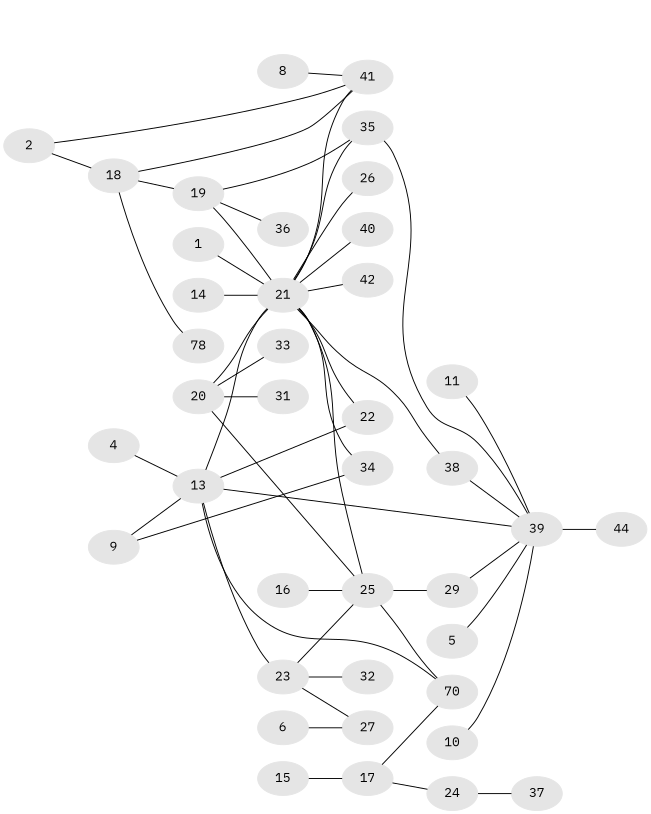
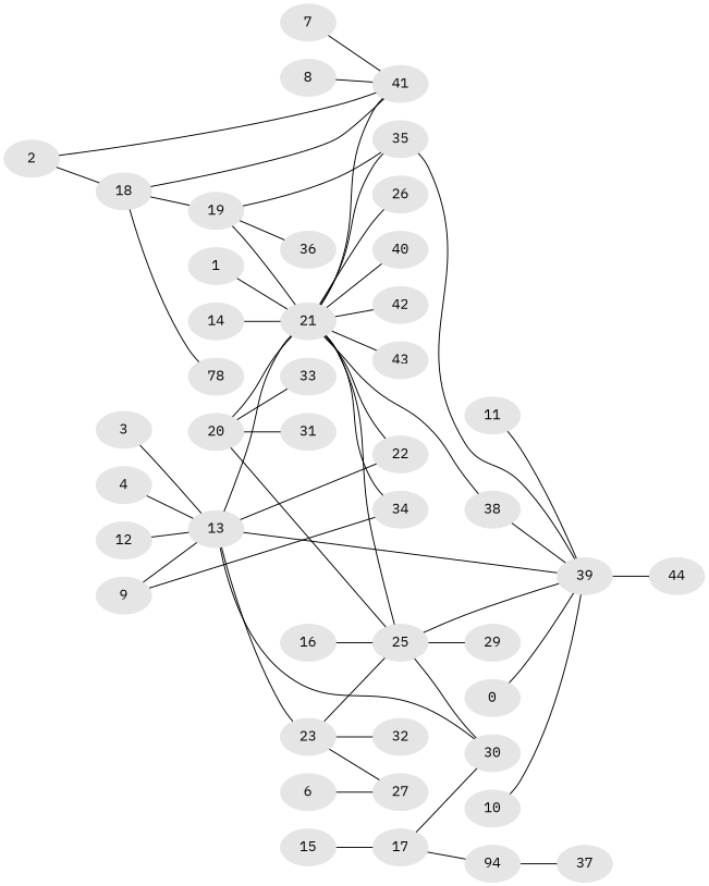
  graph {
    fontname="IBM Plex Mono"
    rankdir=LR
    node [color=gray90 fontname="IBM Plex Mono" style=filled]
    edge [fontname="IBM Plex Mono" weight=1.0]
    1
    21
    41
    22
    34
    25
    35
    26
    38
    40
    42
+   43
    2
    18
    19
    n16 [label=78]
+   3
    13
    39
    23
-   30 [label=70]
+   30
    4
-   5
+   5 [label=0]
    44
    6
    27
    32
+   7
    8
    9
    10
    11
+   12
    14
    15
    17
-   24
+   24 [label=94]
    16
    29
    37
    36
    20
    31
    33
    1 -- 21
    21 -- 41
    21 -- 22
    21 -- 34
    21 -- 25
    21 -- 35
    21 -- 26
    21 -- 38
    21 -- 40
    21 -- 42
-   29 -- 39
+   21 -- 43
+   25 -- 39
    25 -- 30
    25 -- 29
    35 -- 39
    38 -- 39
    2 -- 41
    2 -- 18
    18 -- 41
    18 -- 19
    18 -- n16
    19 -- 21
    19 -- 35
    19 -- 36
+   3 -- 13
    13 -- 21 [weight=2.0]
    13 -- 22
    13 -- 39
    13 -- 23
    13 -- 30
    39 -- 44
    23 -- 25
    23 -- 27
    23 -- 32
    4 -- 13
    5 -- 39
    6 -- 27
+   7 -- 41
    8 -- 41
    9 -- 34
    9 -- 13
    10 -- 39
    11 -- 39
+   12 -- 13
    14 -- 21
    15 -- 17
    17 -- 30 [weight=2.0]
    17 -- 24
    24 -- 37
    16 -- 25
    20 -- 21
    20 -- 25
    20 -- 31
    20 -- 33
  }
